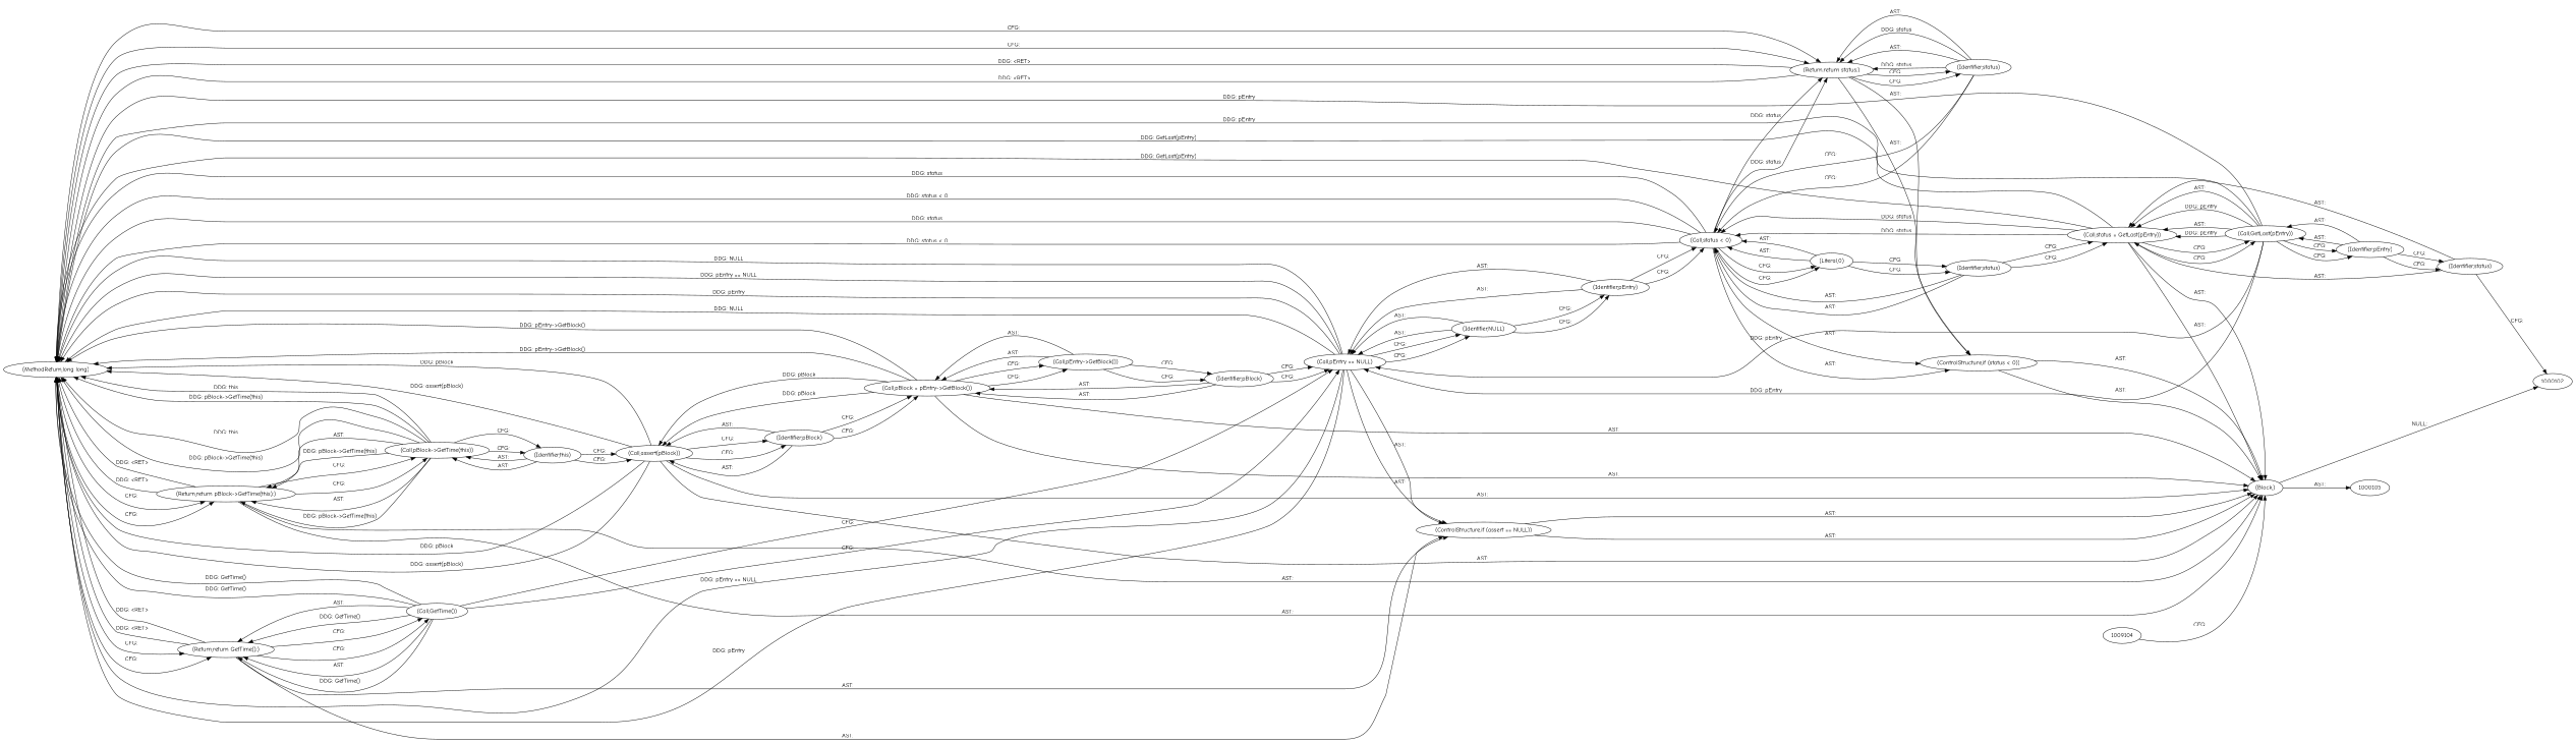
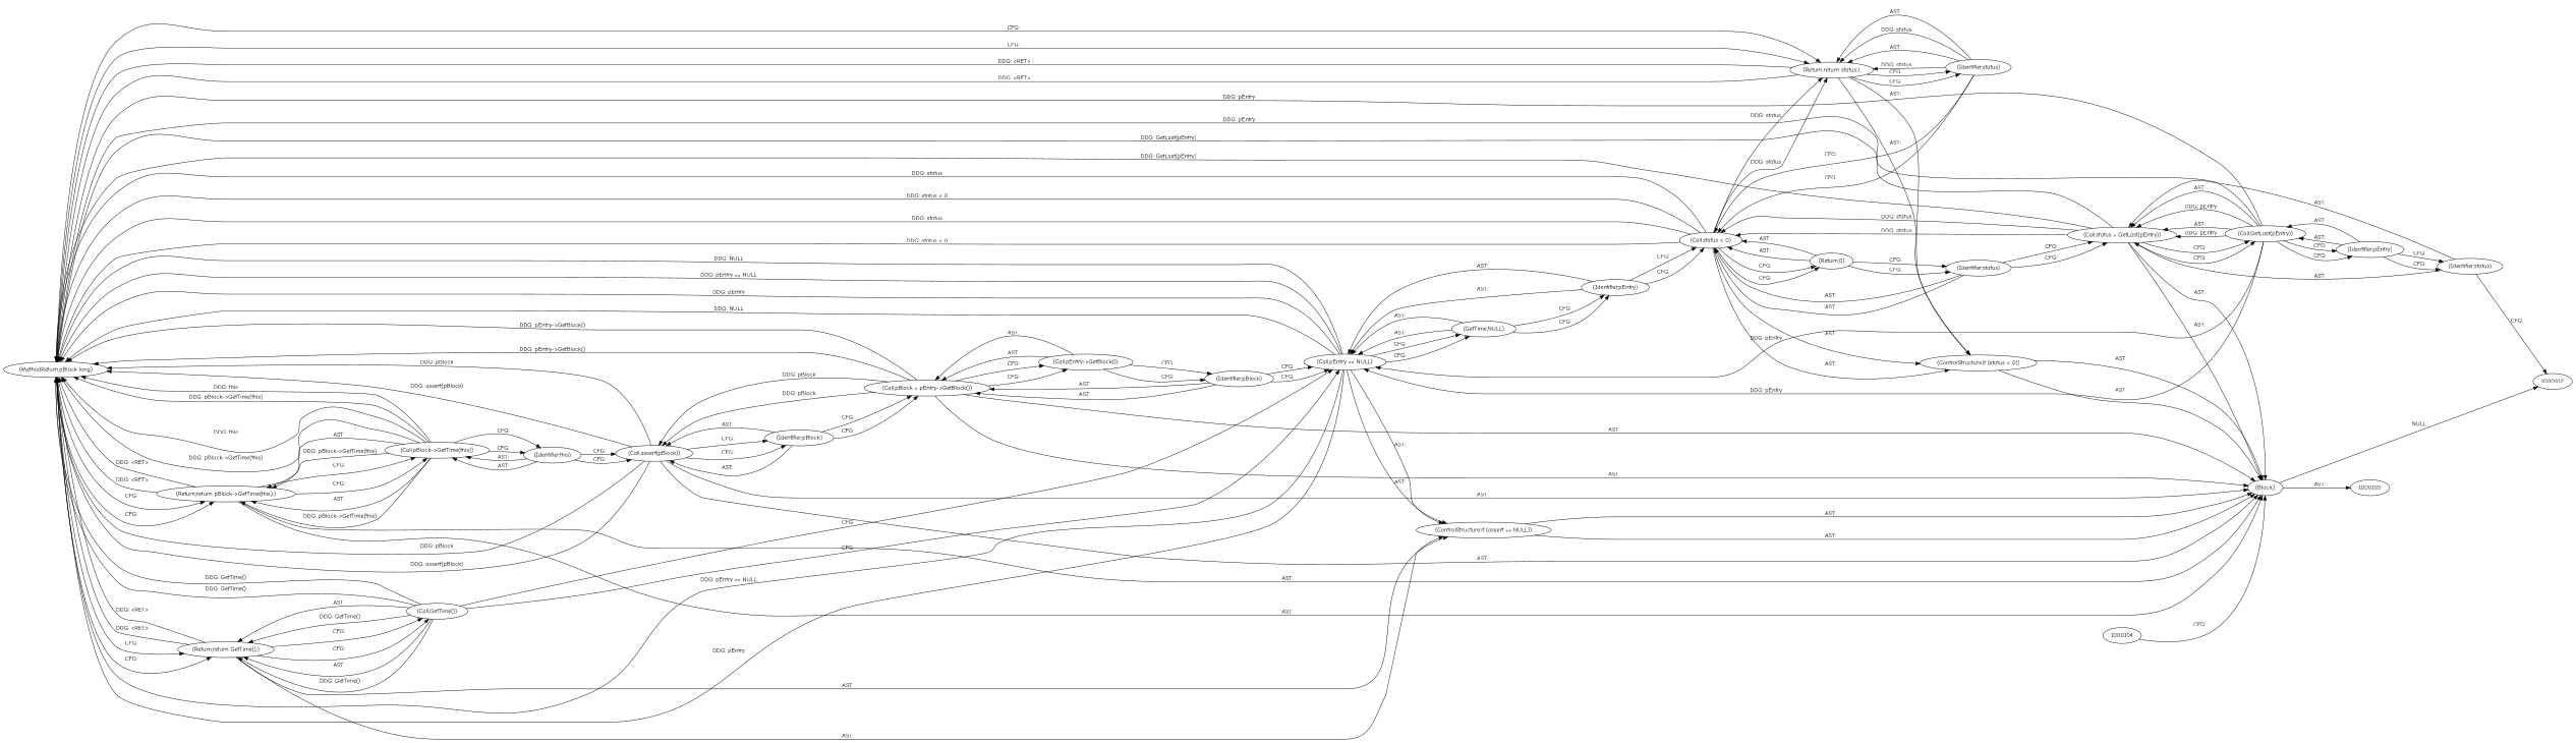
  digraph {
    fontname="Comic Neue"
    rankdir=LR
    node [fontname="Comic Neue"]
    edge [fontname="Comic Neue"]
-   n1 [label="(MethodReturn,long long)"]
+   n1 [label="(MethodReturn,pBlock long)"]
    n2 [label="(Return,return pBlock->GetTime(this);)"]
    n3 [label="(Return,return status;)"]
    n4 [label="(Return,return GetTime();)"]
    n5 [label="(Block,)"]
    n6 [label="(Call,pBlock->GetTime(this))"]
    n7 [label="(ControlStructure,if (status < 0))"]
    n8 [label="(Identifier,status)"]
    n9 [label="(ControlStructure,if (assert == NULL))"]
    n10 [label="(Call,GetTime())"]
    n11 [label="(Identifier,pBlock)"]
    n12 [label="(Call,assert(pBlock))"]
    n13 [label="(Call,pBlock = pEntry->GetBlock())"]
    n14 [label="(Call,pEntry->GetBlock())"]
    1000102
    1000105
    n17 [label="(Identifier,this)"]
    n18 [label="(Call,status = GetLast(pEntry))"]
    n19 [label="(Call,GetLast(pEntry))"]
    n20 [label="(Call,status < 0)"]
    n21 [label="(Identifier,pEntry)"]
    n22 [label="(Call,pEntry == NULL)"]
-   n23 [label="(Literal,0)"]
+   n23 [label="(Return,0)"]
    n24 [label="(Identifier,status)"]
-   n25 [label="(Identifier,NULL)"]
+   n25 [label="(GetTime,NULL)"]
    n26 [label="(Identifier,status)"]
    n27 [label="(Identifier,pEntry)"]
    n28 [label="(Identifier,pBlock)"]
-   1000104 [label=1009104]
+   1000104
    n1 -> n2 [label="CFG: "]
    n1 -> n2 [label="CFG: "]
    n1 -> n3 [label="CFG: "]
    n1 -> n3 [label="CFG: "]
    n1 -> n4 [label="CFG: "]
    n1 -> n4 [label="CFG: "]
    n2 -> n1 [label="DDG: <RET>"]
    n2 -> n1 [label="DDG: <RET>"]
    n2 -> n5 [label="AST: "]
    n2 -> n5 [label="AST: "]
    n2 -> n6 [label="CFG: "]
    n2 -> n6 [label="CFG: "]
    n3 -> n1 [label="DDG: <RET>"]
    n3 -> n1 [label="DDG: <RET>"]
    n3 -> n7 [label="AST: "]
    n3 -> n7 [label="AST: "]
    n3 -> n8 [label="CFG: "]
    n3 -> n8 [label="CFG: "]
    n4 -> n1 [label="DDG: <RET>"]
    n4 -> n1 [label="DDG: <RET>"]
    n4 -> n9 [label="AST: "]
    n4 -> n9 [label="AST: "]
    n4 -> n10 [label="CFG: "]
    n4 -> n10 [label="CFG: "]
    n5 -> 1000102 [label="NULL: "]
    n5 -> 1000105 [label="AST: "]
    n6 -> n1 [label="DDG: this"]
    n6 -> n1 [label="DDG: pBlock->GetTime(this)"]
    n6 -> n1 [label="DDG: this"]
    n6 -> n1 [label="DDG: pBlock->GetTime(this)"]
    n6 -> n2 [label="AST: "]
    n6 -> n2 [label="DDG: pBlock->GetTime(this)"]
    n6 -> n2 [label="AST: "]
    n6 -> n2 [label="DDG: pBlock->GetTime(this)"]
    n6 -> n17 [label="CFG: "]
    n6 -> n17 [label="CFG: "]
    n7 -> n5 [label="AST: "]
    n7 -> n5 [label="AST: "]
    n8 -> n3 [label="AST: "]
    n8 -> n3 [label="DDG: status"]
    n8 -> n3 [label="AST: "]
    n8 -> n3 [label="DDG: status"]
    n8 -> n20 [label="CFG: "]
    n8 -> n20 [label="CFG: "]
    n9 -> n5 [label="AST: "]
    n9 -> n5 [label="AST: "]
    n10 -> n1 [label="DDG: GetTime()"]
    n10 -> n1 [label="DDG: GetTime()"]
    n10 -> n4 [label="AST: "]
    n10 -> n4 [label="DDG: GetTime()"]
    n10 -> n4 [label="AST: "]
    n10 -> n4 [label="DDG: GetTime()"]
    n10 -> n22 [label="CFG: "]
    n10 -> n22 [label="CFG: "]
    n11 -> n12 [label="AST: "]
    n11 -> n12 [label="AST: "]
    n11 -> n13 [label="CFG: "]
    n11 -> n13 [label="CFG: "]
    n12 -> n1 [label="DDG: pBlock"]
    n12 -> n1 [label="DDG: assert(pBlock)"]
    n12 -> n1 [label="DDG: pBlock"]
    n12 -> n1 [label="DDG: assert(pBlock)"]
    n12 -> n5 [label="AST: "]
    n12 -> n5 [label="AST: "]
    n12 -> n11 [label="CFG: "]
    n12 -> n11 [label="CFG: "]
    n13 -> n1 [label="DDG: pEntry->GetBlock()"]
    n13 -> n1 [label="DDG: pEntry->GetBlock()"]
    n13 -> n5 [label="AST: "]
    n13 -> n5 [label="AST: "]
    n13 -> n12 [label="DDG: pBlock"]
    n13 -> n12 [label="DDG: pBlock"]
    n13 -> n14 [label="CFG: "]
    n13 -> n14 [label="CFG: "]
    n14 -> n13 [label="AST: "]
    n14 -> n13 [label="AST: "]
    n14 -> n28 [label="CFG: "]
    n14 -> n28 [label="CFG: "]
    n17 -> n6 [label="AST: "]
    n17 -> n6 [label="AST: "]
    n17 -> n12 [label="CFG: "]
    n17 -> n12 [label="CFG: "]
    n18 -> n1 [label="DDG: GetLast(pEntry)"]
    n18 -> n1 [label="DDG: GetLast(pEntry)"]
    n18 -> n5 [label="AST: "]
    n18 -> n5 [label="AST: "]
    n18 -> n19 [label="CFG: "]
    n18 -> n19 [label="CFG: "]
    n18 -> n20 [label="DDG: status"]
    n18 -> n20 [label="DDG: status"]
    n19 -> n1 [label="DDG: pEntry"]
    n19 -> n1 [label="DDG: pEntry"]
    n19 -> n18 [label="AST: "]
    n19 -> n18 [label="DDG: pEntry"]
    n19 -> n18 [label="AST: "]
    n19 -> n18 [label="DDG: pEntry"]
    n19 -> n21 [label="CFG: "]
    n19 -> n21 [label="CFG: "]
    n19 -> n22 [label="DDG: pEntry"]
    n19 -> n22 [label="DDG: pEntry"]
    n20 -> n1 [label="DDG: status"]
    n20 -> n1 [label="DDG: status < 0"]
    n20 -> n1 [label="DDG: status"]
    n20 -> n1 [label="DDG: status < 0"]
    n20 -> n3 [label="DDG: status"]
    n20 -> n3 [label="DDG: status"]
    n20 -> n7 [label="AST: "]
    n20 -> n7 [label="AST: "]
    n20 -> n23 [label="CFG: "]
    n20 -> n23 [label="CFG: "]
    n21 -> n19 [label="AST: "]
    n21 -> n19 [label="AST: "]
    n21 -> n24 [label="CFG: "]
    n21 -> n24 [label="CFG: "]
    n22 -> n1 [label="DDG: pEntry == NULL"]
    n22 -> n1 [label="DDG: pEntry"]
    n22 -> n1 [label="DDG: NULL"]
    n22 -> n1 [label="DDG: pEntry == NULL"]
    n22 -> n1 [label="DDG: pEntry"]
    n22 -> n1 [label="DDG: NULL"]
    n22 -> n9 [label="AST: "]
    n22 -> n9 [label="AST: "]
    n22 -> n25 [label="CFG: "]
    n22 -> n25 [label="CFG: "]
    n23 -> n20 [label="AST: "]
    n23 -> n20 [label="AST: "]
    n23 -> n26 [label="CFG: "]
    n23 -> n26 [label="CFG: "]
    n24 -> 1000102 [label="CFG: "]
    n24 -> n18 [label="AST: "]
    n24 -> n18 [label="AST: "]
    n25 -> n22 [label="AST: "]
    n25 -> n22 [label="AST: "]
    n25 -> n27 [label="CFG: "]
    n25 -> n27 [label="CFG: "]
    n26 -> n18 [label="CFG: "]
    n26 -> n18 [label="CFG: "]
    n26 -> n20 [label="AST: "]
    n26 -> n20 [label="AST: "]
    n27 -> n20 [label="CFG: "]
    n27 -> n20 [label="CFG: "]
    n27 -> n22 [label="AST: "]
    n27 -> n22 [label="AST: "]
    n28 -> n13 [label="AST: "]
    n28 -> n13 [label="AST: "]
    n28 -> n22 [label="CFG: "]
    n28 -> n22 [label="CFG: "]
    1000104 -> n5 [label="CFG: "]
  }
